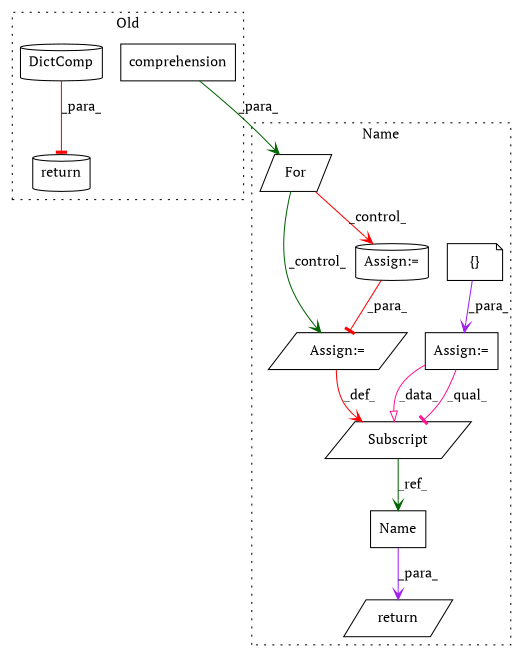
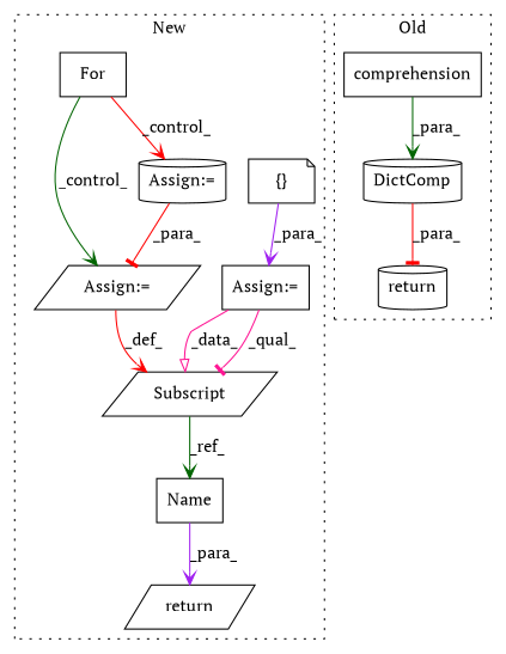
  digraph {
    fontname="PT Serif"
    node [a=68 fontname="PT Serif" l=3 shape=box]
    edge [arrowhead=vee color=red fontname="PT Serif"]
    n1 [a=93 l=7 label=return s=9591 shape=parallelogram]
    n2 [label="Assign:=" s=9351]
    n3 [label="Assign:=" s=9477 shape=parallelogram]
    n4 [a=95 l="2,1" label="{}" s="9354,9355" shape=note]
-   n5 [a=107 l="4,10" label=For s="9361,9398" shape=parallelogram]
+   n5 [a=107 l="4,10" label=For s="9361,9398"]
    n6 [label="Assign:=" s=9412 shape=cylinder]
    n7 [a=63 l="15,0" label=Subscript s="9515,0" shape=parallelogram]
    n8 [a=87 label=Name s=9598]
    n9 [a=84 l=72 label=DictComp s=7578 shape=cylinder]
    n10 [a=45 label=comprehension s=7615]
    n11 [a=93 l=7 label=return s=7571 shape=cylinder]
    subgraph cluster_1 {
-     label=Name
+     label=New
      style=dotted
      n1
      n2
      n3
      n4
      n5
      n6
      n7
      n8
    }
    subgraph cluster_2 {
      label=Old
      style=dotted
      n9
      n10
      n11
    }
    n2 -> n7 [arrowhead=onormal color=deeppink label=_data_]
    n2 -> n7 [arrowhead=tee color=deeppink label=_qual_]
    n3 -> n7 [label=_def_]
    n4 -> n2 [color=purple label=_para_]
    n5 -> n3 [color=darkgreen label=_control_]
    n5 -> n6 [label=_control_]
    n6 -> n3 [arrowhead=tee label=_para_]
    n7 -> n8 [color=darkgreen label=_ref_]
    n8 -> n1 [color=purple label=_para_]
    n9 -> n11 [arrowhead=tee label=_para_]
-   n10 -> n5 [color=darkgreen label=_para_]
+   n10 -> n9 [color=darkgreen label=_para_]
  }
